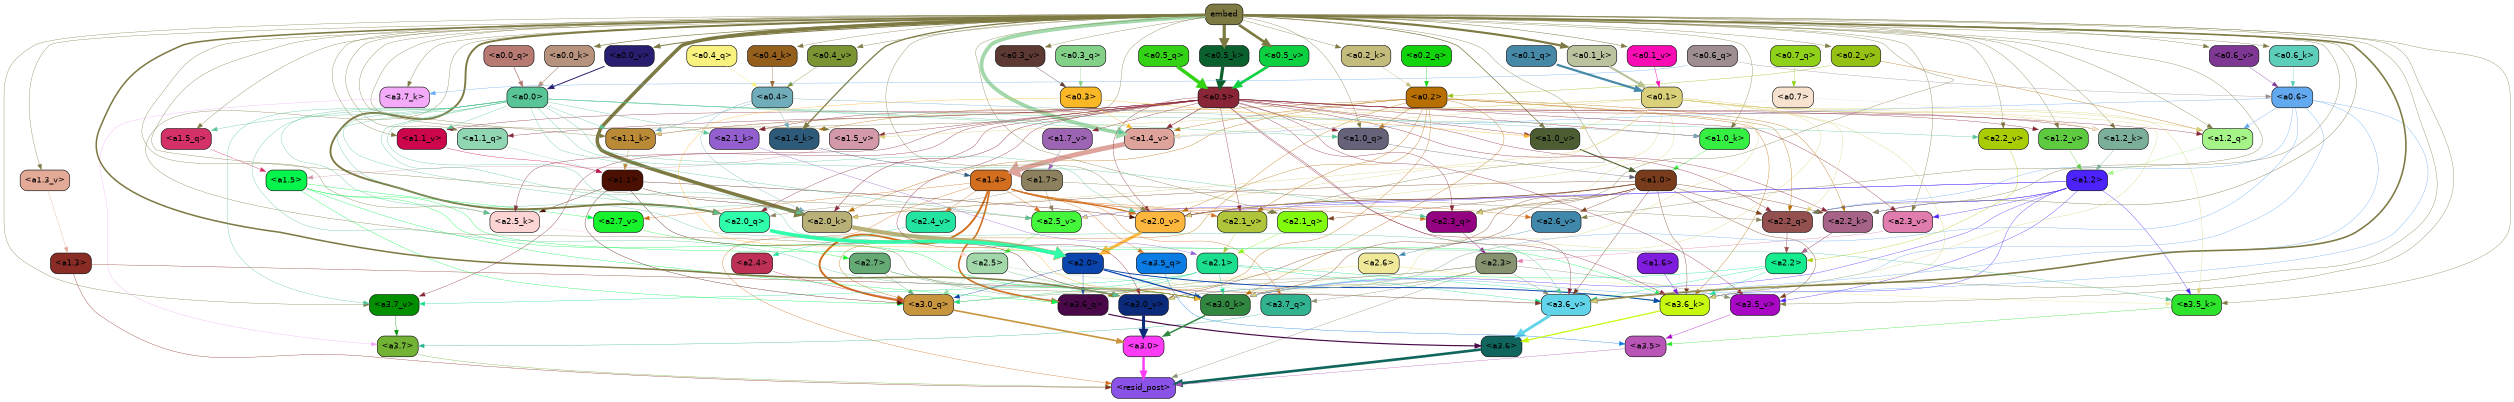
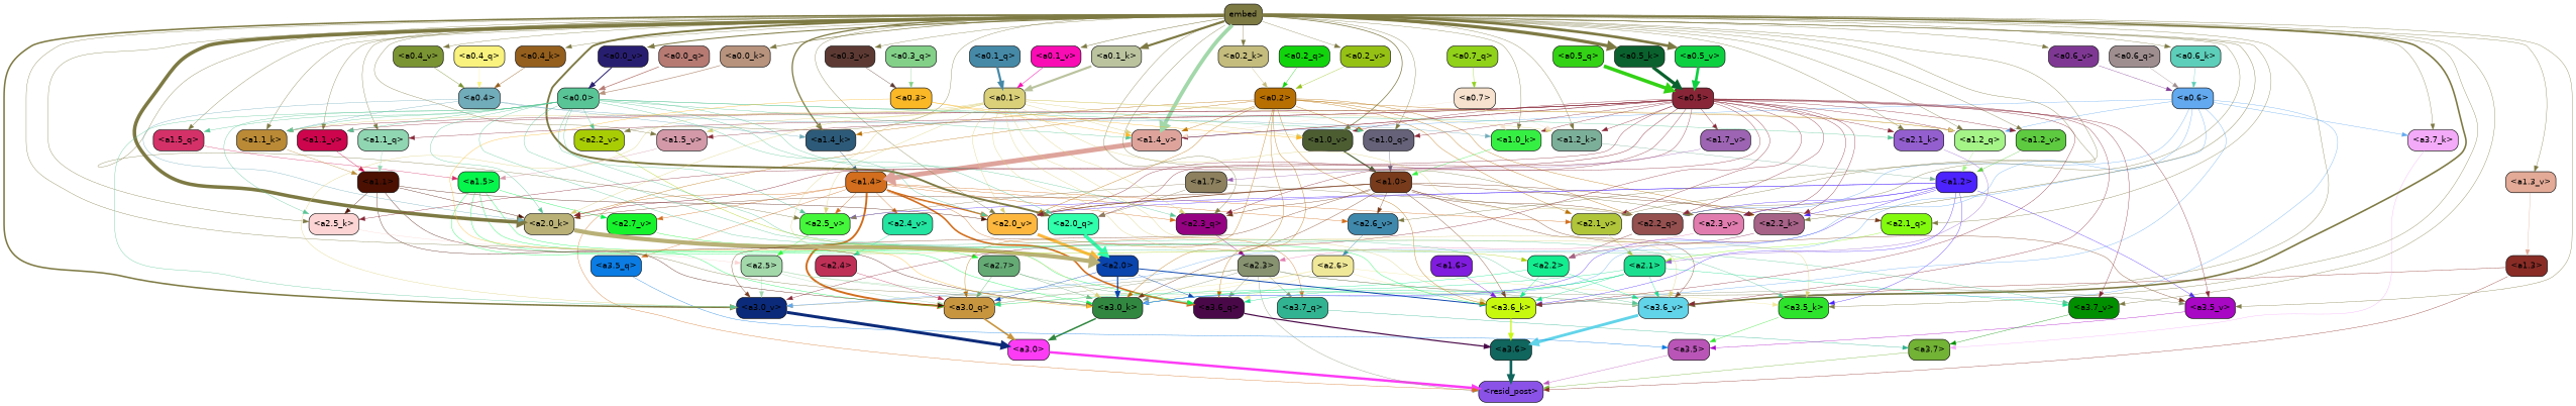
  strict digraph {
    fontname="DejaVu Sans"
    splines=true
    node [color=black fontname="DejaVu Sans" shape=box style="filled, rounded"]
    edge [color="#7e7a44" fontname="DejaVu Sans" penwidth=0.6]
    "<a3.7>" [fillcolor="#72b235"]
    "<resid_post>" [fillcolor="#8a52e7"]
    "<a3.6>" [fillcolor="#10655d"]
    "<a3.5>" [fillcolor="#ba55b8"]
    "<a3.0>" [fillcolor="#fc3cf5"]
    "<a2.3>" [fillcolor="#879270"]
    "<a3.7_q>" [fillcolor="#31b391"]
    "<a3.6_q>" [fillcolor="#490948"]
    "<a3.0_q>" [fillcolor="#c8953f"]
    "<a3.0_k>" [fillcolor="#318740"]
    "<a3.6_v>" [fillcolor="#62d4e9"]
    "<a3.5_v>" [fillcolor="#a807c3"]
    "<a3.0_v>" [fillcolor="#0b2a79"]
    "<a1.4>" [fillcolor="#d26e1d"]
    "<a3.5_q>" [fillcolor="#0b7ce3"]
    "<a2.3_q>" [fillcolor="#940181"]
    "<a2.7_v>" [fillcolor="#16f32c"]
    "<a2.6_v>" [fillcolor="#3f88ac"]
    "<a2.5_v>" [fillcolor="#44f73a"]
    "<a2.4_v>" [fillcolor="#23e4a0"]
    "<a2.1_v>" [fillcolor="#b0c53a"]
    "<a2.0_v>" [fillcolor="#feb73e"]
    "<a2.7>" [fillcolor="#65aa75"]
    "<a2.6>" [fillcolor="#f0e899"]
    "<a2.5>" [fillcolor="#a2d8aa"]
    "<a2.4>" [fillcolor="#bf3057"]
    "<a2.1>" [fillcolor="#1bdf8f"]
    "<a2.0>" [fillcolor="#0a44ad"]
    "<a3.6_k>" [fillcolor="#c7f90f"]
    "<a3.5_k>" [fillcolor="#2ee32b"]
    "<a3.7_v>" [fillcolor="#018f00"]
    "<a1.3>" [fillcolor="#892c26"]
    "<a3.7_k>" [fillcolor="#f3aaf8"]
    "<a1.5>" [fillcolor="#05f54c"]
    "<a0.2>" [fillcolor="#b86f02"]
    "<a2.2_q>" [fillcolor="#944f4f"]
    "<a2.2_k>" [fillcolor="#a76288"]
    "<a2.0_k>" [fillcolor="#b8b076"]
    "<a1.2_q>" [fillcolor="#a4f488"]
    "<a1.0_q>" [fillcolor="#666279"]
    "<a1.4_k>" [fillcolor="#2d5a78"]
    "<a1.4_v>" [fillcolor="#dea49c"]
    "<a2.2>" [fillcolor="#14ec90"]
    "<a1.2>" [fillcolor="#4c23fc"]
    "<a1.0>" [fillcolor="#783b1b"]
    "<a2.3_v>" [fillcolor="#e07cae"]
    "<a2.1_q>" [fillcolor="#82fa0e"]
    "<a1.1>" [fillcolor="#4b1002"]
    "<a2.5_k>" [fillcolor="#fcd4d3"]
    "<a0.6>" [fillcolor="#62a9f0"]
    embed [fillcolor="#7e7a44"]
    "<a2.0_q>" [fillcolor="#2ffeab"]
    "<a2.1_k>" [fillcolor="#935ece"]
    "<a2.2_v>" [fillcolor="#a9cd05"]
    "<a1.5_q>" [fillcolor="#d43168"]
    "<a1.1_q>" [fillcolor="#90d6b2"]
    "<a1.2_k>" [fillcolor="#7caf99"]
    "<a1.1_k>" [fillcolor="#ba8a36"]
    "<a1.0_k>" [fillcolor="#36ef43"]
    "<a1.5_v>" [fillcolor="#d399a9"]
    "<a1.3_v>" [fillcolor="#e3aa97"]
    "<a1.2_v>" [fillcolor="#5dca40"]
    "<a1.1_v>" [fillcolor="#cc054c"]
    "<a1.0_v>" [fillcolor="#4c5d32"]
    "<a0.6_k>" [fillcolor="#5dceb9"]
    "<a0.5_k>" [fillcolor="#0a612d"]
    "<a0.4_k>" [fillcolor="#945e1d"]
    "<a0.2_k>" [fillcolor="#c4bc7d"]
    "<a0.1_k>" [fillcolor="#bac39e"]
    "<a0.0_k>" [fillcolor="#b7927c"]
    "<a0.6_v>" [fillcolor="#7e3893"]
    "<a0.5_v>" [fillcolor="#0dd041"]
    "<a0.4_v>" [fillcolor="#7a9333"]
    "<a0.3_v>" [fillcolor="#5c3a33"]
    "<a0.2_v>" [fillcolor="#95c115"]
    "<a0.1_v>" [fillcolor="#f90cb3"]
    "<a0.0_v>" [fillcolor="#281e70"]
    "<a0.5>" [fillcolor="#882637"]
    "<a0.4>" [fillcolor="#71acba"]
    "<a0.1>" [fillcolor="#dad07a"]
    "<a0.0>" [fillcolor="#59c596"]
    "<a0.3>" [fillcolor="#fab726"]
    "<a1.7_v>" [fillcolor="#9c64b2"]
    "<a1.6>" [fillcolor="#7f1cdd"]
    "<a1.7>" [fillcolor="#8c805e"]
    "<a0.7>" [fillcolor="#f6e2ce"]
    "<a0.7_q>" [fillcolor="#90d11a"]
    "<a0.6_q>" [fillcolor="#9f8e90"]
    "<a0.5_q>" [fillcolor="#33d215"]
    "<a0.4_q>" [fillcolor="#f9f27e"]
    "<a0.3_q>" [fillcolor="#83d089"]
    "<a0.2_q>" [fillcolor="#12d40d"]
    "<a0.1_q>" [fillcolor="#4589a7"]
    "<a0.0_q>" [fillcolor="#b67a73"]
    "<a3.7>" -> "<resid_post>" [color="#72b235" penwidth=0.6239100098609924]
    "<a3.6>" -> "<resid_post>" [color="#10655d" penwidth=4.569062113761902]
    "<a3.5>" -> "<resid_post>" [color="#ba55b8"]
    "<a3.0>" -> "<resid_post>" [color="#fc3cf5" penwidth=4.283544182777405]
    "<a2.3>" -> "<resid_post>" [color="#879270"]
    "<a2.3>" -> "<a3.7_q>" [color="#879270"]
    "<a2.3>" -> "<a3.6_q>" [color="#879270"]
    "<a2.3>" -> "<a3.0_q>" [color="#879270"]
    "<a2.3>" -> "<a3.0_k>" [color="#879270"]
    "<a2.3>" -> "<a3.6_v>" [color="#879270"]
    "<a2.3>" -> "<a3.5_v>" [color="#879270"]
    "<a2.3>" -> "<a3.0_v>" [color="#879270"]
    "<a3.7_q>" -> "<a3.7>" [color="#31b391"]
    "<a3.6_q>" -> "<a3.6>" [color="#490948" penwidth=2.0347584784030914]
    "<a3.0_q>" -> "<a3.0>" [color="#c8953f" penwidth=2.8635367155075073]
    "<a3.0_k>" -> "<a3.0>" [color="#318740" penwidth=2.632905662059784]
    "<a3.6_v>" -> "<a3.6>" [color="#62d4e9" penwidth=4.981305837631226]
    "<a3.5_v>" -> "<a3.5>" [color="#a807c3"]
    "<a3.0_v>" -> "<a3.0>" [color="#0b2a79" penwidth=5.168330669403076]
    "<a1.4>" -> "<resid_post>" [color="#d26e1d"]
    "<a1.4>" -> "<a3.7_q>" [color="#d26e1d"]
    "<a1.4>" -> "<a3.6_q>" [color="#d26e1d" penwidth=2.7934007048606873]
    "<a1.4>" -> "<a3.0_q>" [color="#d26e1d" penwidth=3.340754985809326]
    "<a1.4>" -> "<a3.5_q>" [color="#d26e1d"]
    "<a1.4>" -> "<a2.3_q>" [color="#d26e1d"]
    "<a1.4>" -> "<a2.7_v>" [color="#d26e1d"]
    "<a1.4>" -> "<a2.6_v>" [color="#d26e1d"]
    "<a1.4>" -> "<a2.5_v>" [color="#d26e1d"]
    "<a1.4>" -> "<a2.4_v>" [color="#d26e1d"]
    "<a1.4>" -> "<a2.1_v>" [color="#d26e1d"]
    "<a1.4>" -> "<a2.0_v>" [color="#d26e1d" penwidth=2.268759250640869]
    "<a3.5_q>" -> "<a3.5>" [color="#0b7ce3"]
    "<a2.3_q>" -> "<a2.3>" [color="#940181"]
    "<a2.7_v>" -> "<a2.7>" [color="#16f32c"]
    "<a2.6_v>" -> "<a2.6>" [color="#3f88ac"]
    "<a2.5_v>" -> "<a2.5>" [color="#44f73a"]
    "<a2.4_v>" -> "<a2.4>" [color="#23e4a0"]
    "<a2.1_v>" -> "<a2.1>" [color="#b0c53a"]
    "<a2.0_v>" -> "<a2.0>" [color="#feb73e" penwidth=5.231471925973892]
    "<a2.7>" -> "<a3.6_q>" [color="#65aa75"]
    "<a2.7>" -> "<a3.0_q>" [color="#65aa75"]
    "<a2.7>" -> "<a3.0_k>" [color="#65aa75"]
    "<a2.6>" -> "<a3.6_q>" [color="#f0e899"]
    "<a2.6>" -> "<a3.0_q>" [color="#f0e899"]
    "<a2.6>" -> "<a3.0_k>" [color="#f0e899"]
    "<a2.6>" -> "<a3.6_k>" [color="#f0e899"]
    "<a2.6>" -> "<a3.5_k>" [color="#f0e899"]
    "<a2.5>" -> "<a3.0_q>" [color="#a2d8aa"]
    "<a2.5>" -> "<a3.0_k>" [color="#a2d8aa"]
    "<a2.5>" -> "<a3.6_v>" [color="#a2d8aa"]
    "<a2.5>" -> "<a3.0_v>" [color="#a2d8aa"]
    "<a2.4>" -> "<a3.0_q>" [color="#bf3057"]
    "<a2.1>" -> "<a3.6_q>" [color="#1bdf8f"]
    "<a2.1>" -> "<a3.0_q>" [color="#1bdf8f"]
    "<a2.1>" -> "<a3.0_k>" [color="#1bdf8f"]
    "<a2.1>" -> "<a3.6_v>" [color="#1bdf8f"]
    "<a2.1>" -> "<a3.6_k>" [color="#1bdf8f"]
    "<a2.1>" -> "<a3.7_v>" [color="#1bdf8f"]
    "<a2.0>" -> "<a3.6_q>" [color="#0a44ad"]
    "<a2.0>" -> "<a3.0_q>" [color="#0a44ad"]
    "<a2.0>" -> "<a3.0_k>" [color="#0a44ad" penwidth=2.161143198609352]
    "<a2.0>" -> "<a3.6_k>" [color="#0a44ad" penwidth=1.6382827460765839]
    "<a3.6_k>" -> "<a3.6>" [color="#c7f90f" penwidth=2.1760786175727844]
    "<a3.5_k>" -> "<a3.5>" [color="#2ee32b"]
    "<a3.7_v>" -> "<a3.7>" [color="#018f00"]
    "<a1.3>" -> "<resid_post>" [color="#892c26"]
    "<a1.3>" -> "<a3.6_v>" [color="#892c26"]
    "<a3.7_k>" -> "<a3.7>" [color="#f3aaf8"]
    "<a1.5>" -> "<a3.6_q>" [color="#05f54c"]
    "<a1.5>" -> "<a3.0_q>" [color="#05f54c"]
    "<a1.5>" -> "<a3.0_k>" [color="#05f54c"]
    "<a1.5>" -> "<a2.7_v>" [color="#05f54c"]
    "<a1.5>" -> "<a3.6_k>" [color="#05f54c"]
    "<a0.2>" -> "<a3.6_q>" [color="#b86f02"]
    "<a0.2>" -> "<a3.0_q>" [color="#b86f02"]
    "<a0.2>" -> "<a3.0_k>" [color="#b86f02"]
    "<a0.2>" -> "<a2.1_v>" [color="#b86f02"]
    "<a0.2>" -> "<a2.0_v>" [color="#b86f02"]
    "<a0.2>" -> "<a3.6_k>" [color="#b86f02"]
    "<a0.2>" -> "<a2.2_q>" [color="#b86f02"]
    "<a0.2>" -> "<a2.2_k>" [color="#b86f02"]
    "<a0.2>" -> "<a2.0_k>" [color="#b86f02"]
-   "<a0.2_v>" -> "<a1.2_q>" [color="#b86f02"]
+   "<a0.2>" -> "<a1.2_q>" [color="#b86f02"]
    "<a0.2>" -> "<a1.0_q>" [color="#b86f02"]
    "<a0.2>" -> "<a1.4_k>" [color="#b86f02"]
    "<a0.2>" -> "<a1.4_v>" [color="#b86f02"]
    "<a2.2_q>" -> "<a2.2>" [color="#944f4f" penwidth=0.7553567886352539]
    "<a2.2_k>" -> "<a2.2>" [color="#a76288" penwidth=0.8854708671569824]
    "<a2.0_k>" -> "<a2.0>" [color="#b8b076" penwidth=7.231504917144775]
    "<a1.2_q>" -> "<a1.2>" [color="#a4f488"]
    "<a1.0_q>" -> "<a1.0>" [color="#666279"]
    "<a1.4_k>" -> "<a1.4>" [color="#2d5a78"]
    "<a1.4_v>" -> "<a1.4>" [color="#dea49c" penwidth=8.36684274673462]
    "<a2.2>" -> "<a3.0_k>" [color="#14ec90"]
    "<a2.2>" -> "<a3.6_v>" [color="#14ec90"]
    "<a2.2>" -> "<a3.6_k>" [color="#14ec90"]
    "<a1.2>" -> "<a3.0_k>" [color="#4c23fc"]
    "<a1.2>" -> "<a3.5_v>" [color="#4c23fc"]
    "<a1.2>" -> "<a2.5_v>" [color="#4c23fc"]
    "<a1.2>" -> "<a2.0_v>" [color="#4c23fc"]
    "<a1.2>" -> "<a3.6_k>" [color="#4c23fc"]
    "<a1.2>" -> "<a3.5_k>" [color="#4c23fc"]
    "<a1.2>" -> "<a2.2_q>" [color="#4c23fc"]
    "<a1.2>" -> "<a2.2_k>" [color="#4c23fc"]
    "<a1.2>" -> "<a2.3_v>" [color="#4c23fc"]
    "<a1.0>" -> "<a3.0_k>" [color="#783b1b"]
    "<a1.0>" -> "<a3.6_v>" [color="#783b1b"]
    "<a1.0>" -> "<a3.5_v>" [color="#783b1b"]
    "<a1.0>" -> "<a3.0_v>" [color="#783b1b"]
    "<a1.0>" -> "<a2.3_q>" [color="#783b1b"]
    "<a1.0>" -> "<a2.6_v>" [color="#783b1b"]
    "<a1.0>" -> "<a2.0_v>" [color="#783b1b" penwidth=1.2213096618652344]
    "<a1.0>" -> "<a3.6_k>" [color="#783b1b"]
    "<a1.0>" -> "<a2.2_q>" [color="#783b1b"]
    "<a1.0>" -> "<a2.2_k>" [color="#783b1b"]
    "<a1.0>" -> "<a2.0_k>" [color="#783b1b"]
    "<a1.0>" -> "<a2.1_q>" [color="#783b1b"]
    "<a2.3_v>" -> "<a2.3>" [color="#e07cae"]
    "<a2.1_q>" -> "<a2.1>" [color="#82fa0e"]
    "<a1.1>" -> "<a3.0_q>" [color="#4b1002"]
    "<a1.1>" -> "<a3.0_k>" [color="#4b1002"]
    "<a1.1>" -> "<a2.0_v>" [color="#4b1002"]
    "<a1.1>" -> "<a2.0_k>" [color="#4b1002"]
    "<a1.1>" -> "<a2.5_k>" [color="#4b1002"]
    "<a2.5_k>" -> "<a2.5>" [color="#fcd4d3"]
    "<a0.6>" -> "<a3.0_k>" [color="#62a9f0"]
    "<a0.6>" -> "<a3.6_v>" [color="#62a9f0"]
    "<a0.6>" -> "<a3.0_v>" [color="#62a9f0"]
    "<a0.6>" -> "<a3.6_k>" [color="#62a9f0"]
-   "<a0.6_q>" -> "<a3.7_k>" [color="#62a9f0"]
+   "<a0.6>" -> "<a3.7_k>" [color="#62a9f0"]
    "<a0.6>" -> "<a2.2_q>" [color="#62a9f0"]
    "<a0.6>" -> "<a1.2_q>" [color="#62a9f0"]
    "<a0.6>" -> "<a1.4_v>" [color="#62a9f0"]
    embed -> "<a3.0_k>"
    embed -> "<a3.6_v>" [penwidth=2.7825746536254883]
    embed -> "<a3.5_v>"
    embed -> "<a3.0_v>" [penwidth=2.6950180530548096]
    embed -> "<a2.3_q>"
    embed -> "<a2.6_v>"
    embed -> "<a2.5_v>"
    embed -> "<a2.1_v>"
    embed -> "<a2.0_v>"
    embed -> "<a3.6_k>"
    embed -> "<a3.5_k>"
    embed -> "<a3.7_v>"
    embed -> "<a3.7_k>"
    embed -> "<a2.2_q>"
    embed -> "<a2.2_k>" [penwidth=0.6698317527770996]
    embed -> "<a2.0_k>" [penwidth=6.12570995092392]
    embed -> "<a1.2_q>" [penwidth=0.6087074279785156]
    embed -> "<a1.0_q>"
    embed -> "<a1.4_k>" [penwidth=2.1858973503112793]
    embed -> "<a1.4_v>" [color="#a2d8aa" penwidth=6.590077131986618]
    embed -> "<a2.3_v>"
    embed -> "<a2.1_q>"
    embed -> "<a2.5_k>"
    embed -> "<a2.0_q>" [penwidth=3.305941343307495]
    embed -> "<a2.1_k>"
    embed -> "<a2.2_v>"
    embed -> "<a1.5_q>"
    embed -> "<a1.1_q>"
    embed -> "<a1.2_k>"
    embed -> "<a1.1_k>"
    embed -> "<a1.0_k>"
    embed -> "<a1.5_v>"
    embed -> "<a1.3_v>"
    embed -> "<a1.2_v>"
    embed -> "<a1.1_v>"
    embed -> "<a1.0_v>" [penwidth=1.2076449394226074]
    embed -> "<a0.6_k>"
    embed -> "<a0.5_k>" [penwidth=5.610821008682251]
    embed -> "<a0.4_k>"
    embed -> "<a0.2_k>"
    embed -> "<a0.1_k>" [penwidth=3.7429871559143066]
    embed -> "<a0.0_k>" [penwidth=1.106738567352295]
    embed -> "<a0.6_v>"
    embed -> "<a0.5_v>" [penwidth=4.663905620574951]
    embed -> "<a0.4_v>"
    embed -> "<a0.3_v>"
    embed -> "<a0.2_v>"
    embed -> "<a0.1_v>" [penwidth=0.8192043304443359]
    embed -> "<a0.0_v>" [penwidth=1.706191062927246]
    "<a2.0_q>" -> "<a2.0>" [color="#2ffeab" penwidth=6.256794691085815]
    "<a2.1_k>" -> "<a2.1>" [color="#935ece"]
    "<a2.2_v>" -> "<a2.2>" [color="#a9cd05"]
    "<a1.5_q>" -> "<a1.5>" [color="#d43168"]
    "<a1.1_q>" -> "<a1.1>" [color="#90d6b2"]
    "<a1.2_k>" -> "<a1.2>" [color="#7caf99"]
    "<a1.1_k>" -> "<a1.1>" [color="#ba8a36"]
    "<a1.0_k>" -> "<a1.0>" [color="#36ef43"]
    "<a1.5_v>" -> "<a1.5>" [color="#d399a9"]
    "<a1.3_v>" -> "<a1.3>" [color="#e3aa97"]
    "<a1.2_v>" -> "<a1.2>" [color="#5dca40"]
    "<a1.1_v>" -> "<a1.1>" [color="#cc054c"]
    "<a1.0_v>" -> "<a1.0>" [color="#4c5d32" penwidth=1.9665732383728027]
    "<a0.6_k>" -> "<a0.6>" [color="#5dceb9"]
    "<a0.5_k>" -> "<a0.5>" [color="#0a612d" penwidth=5.603226900100708]
    "<a0.4_k>" -> "<a0.4>" [color="#945e1d"]
    "<a0.2_k>" -> "<a0.2>" [color="#c4bc7d"]
    "<a0.1_k>" -> "<a0.1>" [color="#bac39e" penwidth=3.7429747581481934]
    "<a0.0_k>" -> "<a0.0>" [color="#b7927c" penwidth=1.106727123260498]
    "<a0.6_v>" -> "<a0.6>" [color="#7e3893"]
    "<a0.5_v>" -> "<a0.5>" [color="#0dd041" penwidth=4.667354106903076]
    "<a0.4_v>" -> "<a0.4>" [color="#7a9333"]
    "<a0.3_v>" -> "<a0.3>" [color="#5c3a33"]
    "<a0.2_v>" -> "<a0.2>" [color="#95c115"]
    "<a0.1_v>" -> "<a0.1>" [color="#f90cb3" penwidth=0.8298110961914062]
    "<a0.0_v>" -> "<a0.0>" [color="#281e70" penwidth=1.7084956169128418]
    "<a0.5>" -> "<a3.6_v>" [color="#882637"]
    "<a0.5>" -> "<a3.5_v>" [color="#882637"]
    "<a0.5>" -> "<a3.0_v>" [color="#882637"]
    "<a0.5>" -> "<a2.3_q>" [color="#882637"]
    "<a0.5>" -> "<a2.1_v>" [color="#882637"]
    "<a0.5>" -> "<a2.0_v>" [color="#882637"]
    "<a0.5>" -> "<a3.6_k>" [color="#882637"]
    "<a0.5>" -> "<a3.7_v>" [color="#882637"]
    "<a0.5>" -> "<a2.2_q>" [color="#882637"]
    "<a0.5>" -> "<a2.2_k>" [color="#882637"]
    "<a0.5>" -> "<a2.0_k>" [color="#882637" penwidth=0.6900839805603027]
    "<a0.5>" -> "<a1.2_q>" [color="#882637"]
    "<a0.5>" -> "<a1.0_q>" [color="#882637"]
    "<a0.5>" -> "<a1.4_v>" [color="#882637" penwidth=0.9985027313232422]
    "<a0.5>" -> "<a2.3_v>" [color="#882637"]
    "<a0.5>" -> "<a2.5_k>" [color="#882637"]
    "<a0.5>" -> "<a2.0_q>" [color="#882637"]
    "<a0.5>" -> "<a2.1_k>" [color="#882637"]
    "<a0.5>" -> "<a1.1_q>" [color="#882637"]
    "<a0.5>" -> "<a1.2_k>" [color="#882637"]
    "<a0.5>" -> "<a1.1_k>" [color="#882637"]
    "<a0.5>" -> "<a1.0_k>" [color="#882637"]
    "<a0.5>" -> "<a1.5_v>" [color="#882637"]
    "<a0.5>" -> "<a1.2_v>" [color="#882637"]
    "<a0.5>" -> "<a1.1_v>" [color="#882637"]
    "<a0.5>" -> "<a1.0_v>" [color="#882637"]
    "<a0.5>" -> "<a1.7_v>" [color="#882637"]
    "<a0.4>" -> "<a2.0_k>" [color="#71acba"]
    "<a0.4>" -> "<a1.4_k>" [color="#71acba"]
    "<a0.4>" -> "<a1.1_k>" [color="#71acba"]
    "<a0.4>" -> "<a1.0_k>" [color="#71acba"]
    "<a0.1>" -> "<a3.0_k>" [color="#dad07a"]
    "<a0.1>" -> "<a3.6_v>" [color="#dad07a"]
    "<a0.1>" -> "<a3.0_v>" [color="#dad07a"]
    "<a0.1>" -> "<a2.3_q>" [color="#dad07a"]
    "<a0.1>" -> "<a2.5_v>" [color="#dad07a"]
    "<a0.1>" -> "<a2.0_v>" [color="#dad07a"]
    "<a0.1>" -> "<a3.6_k>" [color="#dad07a"]
    "<a0.1>" -> "<a3.5_k>" [color="#dad07a"]
    "<a0.1>" -> "<a2.2_q>" [color="#dad07a"]
    "<a0.1>" -> "<a2.0_k>" [color="#dad07a"]
    "<a0.1>" -> "<a1.2_q>" [color="#dad07a" penwidth=0.6218185424804688]
    "<a0.1>" -> "<a1.4_v>" [color="#dad07a"]
    "<a0.1>" -> "<a1.2_k>" [color="#dad07a"]
    "<a0.1>" -> "<a1.1_k>" [color="#dad07a"]
    "<a0.1>" -> "<a1.5_v>" [color="#dad07a"]
    "<a0.1>" -> "<a1.0_v>" [color="#dad07a"]
    "<a0.0>" -> "<a3.6_v>" [color="#59c596"]
    "<a0.0>" -> "<a3.0_v>" [color="#59c596"]
    "<a0.0>" -> "<a2.3_q>" [color="#59c596"]
    "<a0.0>" -> "<a2.5_v>" [color="#59c596"]
    "<a0.0>" -> "<a2.0_v>" [color="#59c596"]
    "<a0.0>" -> "<a3.5_k>" [color="#59c596"]
    "<a0.0>" -> "<a3.7_v>" [color="#59c596"]
    "<a0.0>" -> "<a2.0_k>" [color="#59c596"]
    "<a0.0>" -> "<a1.0_q>" [color="#59c596"]
    "<a0.0>" -> "<a1.4_v>" [color="#59c596"]
    "<a0.0>" -> "<a2.5_k>" [color="#59c596"]
    "<a0.0>" -> "<a2.0_q>" [color="#59c596"]
    "<a0.0>" -> "<a2.1_k>" [color="#59c596"]
    "<a0.0>" -> "<a2.2_v>" [color="#59c596"]
    "<a0.0>" -> "<a1.5_q>" [color="#59c596"]
    "<a0.0>" -> "<a1.1_k>" [color="#59c596"]
    "<a0.0>" -> "<a1.1_v>" [color="#59c596"]
    "<a0.3>" -> "<a3.0_k>" [color="#fab726"]
    "<a0.3>" -> "<a1.4_v>" [color="#fab726"]
    "<a0.3>" -> "<a1.0_v>" [color="#fab726"]
    "<a1.7_v>" -> "<a1.7>" [color="#9c64b2"]
    "<a1.6>" -> "<a3.6_k>" [color="#7f1cdd"]
    "<a1.7>" -> "<a2.5_v>" [color="#8c805e"]
    "<a1.7>" -> "<a2.2_q>" [color="#8c805e"]
    "<a1.7>" -> "<a2.0_q>" [color="#8c805e"]
    "<a0.7>" -> "<a1.4_v>" [color="#f6e2ce"]
    "<a0.7>" -> "<a1.2_k>" [color="#f6e2ce"]
    "<a0.7>" -> "<a1.0_k>" [color="#f6e2ce"]
    "<a0.7_q>" -> "<a0.7>" [color="#90d11a"]
    "<a0.6_q>" -> "<a0.6>" [color="#9f8e90"]
    "<a0.5_q>" -> "<a0.5>" [color="#33d215" penwidth=6.156635046005249]
    "<a0.4_q>" -> "<a0.4>" [color="#f9f27e"]
    "<a0.3_q>" -> "<a0.3>" [color="#83d089"]
    "<a0.2_q>" -> "<a0.2>" [color="#12d40d"]
    "<a0.1_q>" -> "<a0.1>" [color="#4589a7" penwidth=3.795884132385254]
    "<a0.0_q>" -> "<a0.0>" [color="#b67a73" penwidth=1.2393803596496582]
  }
